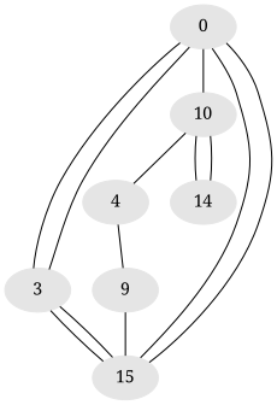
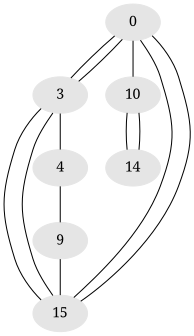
  graph {
    fontname="Noto Serif"
    node [color=gray90 fontname="Noto Serif" style=filled]
    edge [fontname="Noto Serif"]
    n1 [label=0 super="+1+5+7+13+16+18"]
    3 [super="+8"]
    10 [super="+8+12"]
    15 [super="+6+19"]
    4 [super="+17"]
    14 [super="+7"]
    9 [super="+12+17+20"]
    n1 -- 3
    n1 -- 3
    n1 -- 10
    n1 -- 15
    n1 -- 15
    3 -- 15
    3 -- 15
-   10 -- 4
+   3 -- 4
    10 -- 14
    10 -- 14
    4 -- 9
    9 -- 15
  }
